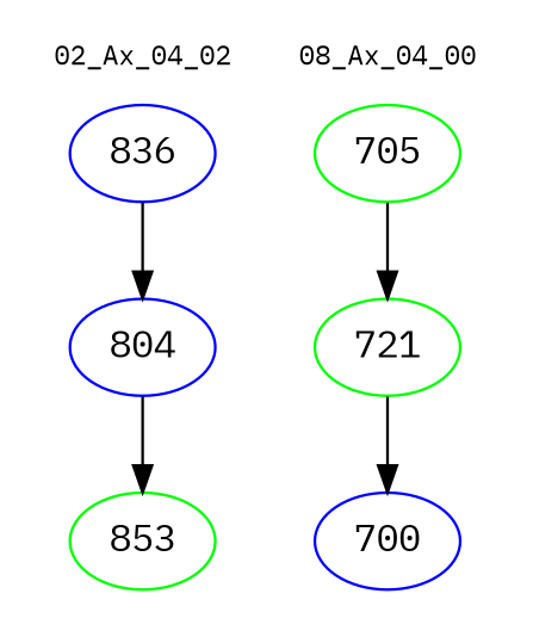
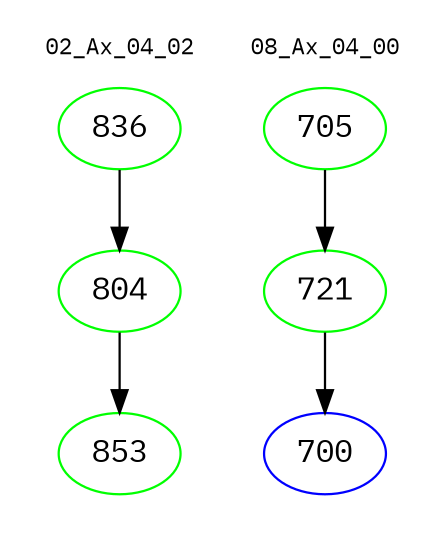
  digraph {
    fontname="IBM Plex Mono"
    node [color=green fontname="IBM Plex Mono"]
    edge [color=black fontname="IBM Plex Mono"]
-   n1 [color=blue label=836]
-   n2 [color=blue label=804]
+   n1 [label=836]
+   n2 [label=804]
    n3 [label=853]
    n4 [label=705]
    n5 [label=721]
    n6 [color=blue label=700]
    subgraph cluster_1 {
      color=white
      fontsize=10
      label="02_Ax_04_02"
      n1
      n2
      n3
    }
    subgraph cluster_2 {
      color=white
      fontsize=10
      label="08_Ax_04_00"
      n4
      n5
      n6
    }
    n1 -> n2
    n2 -> n3
    n4 -> n5
    n5 -> n6
  }
